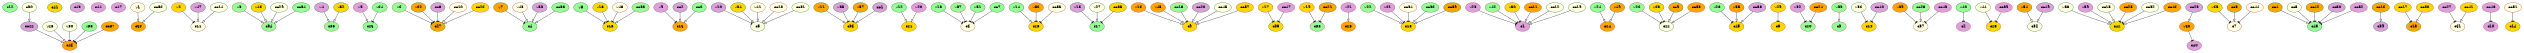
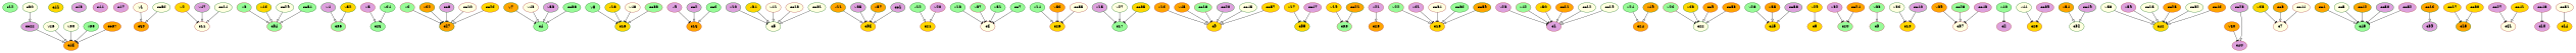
  strict digraph {
    fontname="DejaVu Sans"
    node [color=brown fillcolor=plum fontname="DejaVu Sans" style=filled]
    edge [arrowhead=onormal fontname="DejaVu Sans" weight=1]
    c12 [color=darkgreen fillcolor=palegreen]
    c30 [color=darkgreen fillcolor=lightyellow]
    co22 [color=darkgreen]
    c46 [fillcolor=orange]
    c41 [color=darkgreen fillcolor=gold]
    c43 [color=darkgreen]
    c44
    c47
    v1 [fillcolor=lightyellow]
    n10 [fillcolor=orange label=c69]
    v2 [fillcolor=gold]
    c11 [fillcolor=lightyellow]
    v3 [fillcolor=palegreen]
    c34 [fillcolor=palegreen]
    v4 [color=darkgreen]
    c35 [fillcolor=palegreen]
    c26 [color=darkgreen fillcolor=palegreen]
    v5
    v6 [fillcolor=palegreen]
    c27 [color=darkgreen fillcolor=orange]
    v7 [color=darkgreen fillcolor=orange]
    c4 [color=darkgreen fillcolor=palegreen]
    v8 [color=darkgreen fillcolor=palegreen]
    c15 [color=darkgreen fillcolor=gold]
    c16 [fillcolor=orange]
    v9
    v10 [color=darkgreen]
    c5 [color=darkgreen fillcolor=lightyellow]
    v11 [color=darkgreen fillcolor=orange]
    c36 [fillcolor=gold]
    v12 [color=darkgreen fillcolor=palegreen]
    c21 [fillcolor=gold]
    v13 [color=darkgreen fillcolor=palegreen]
    c6 [fillcolor=lightyellow]
    v14 [color=darkgreen fillcolor=palegreen]
    c25 [fillcolor=gold]
    v15 [color=darkgreen]
    c17 [color=darkgreen fillcolor=palegreen]
    v16 [fillcolor=orange]
    c9 [fillcolor=gold]
    v17 [fillcolor=gold]
    c38 [color=darkgreen fillcolor=gold]
    v18 [color=darkgreen fillcolor=gold]
    v19 [fillcolor=gold]
    c33 [fillcolor=palegreen]
    v20
    c23 [fillcolor=orange]
    v21
    v22 [fillcolor=palegreen]
    c13 [fillcolor=gold]
    v23
    c1
    v24 [color=darkgreen fillcolor=palegreen]
    c24 [fillcolor=orange]
    v25 [color=darkgreen fillcolor=lightyellow]
    v26 [fillcolor=palegreen]
    c22 [color=darkgreen fillcolor=lightyellow]
    v27 [color=darkgreen fillcolor=lightyellow]
    v28 [color=darkgreen fillcolor=palegreen]
    c45 [fillcolor=gold]
    v29 [fillcolor=gold]
    c8 [fillcolor=gold]
    v30 [color=darkgreen fillcolor=lightyellow]
    c20 [fillcolor=palegreen]
    v32
    v33 [fillcolor=palegreen]
    c3 [fillcolor=palegreen]
    v34 [color=darkgreen fillcolor=gold]
    v35 [color=darkgreen]
    v36 [color=darkgreen fillcolor=lightyellow]
    c19 [fillcolor=gold]
    v37 [fillcolor=palegreen]
    v38 [color=darkgreen fillcolor=palegreen]
    v39 [fillcolor=orange]
    c37 [fillcolor=lightyellow]
    v40 [color=darkgreen fillcolor=palegreen]
    c2
    v41 [fillcolor=lightyellow]
    v42 [fillcolor=palegreen]
    v43 [fillcolor=lightyellow]
    v44 [color=darkgreen fillcolor=lightyellow]
    c28 [fillcolor=gold]
    v45 [fillcolor=orange]
    v46 [color=darkgreen fillcolor=gold]
    v47 [color=darkgreen]
    v48 [fillcolor=lightyellow]
    v49 [color=darkgreen fillcolor=orange]
    v50 [fillcolor=gold]
    v51 [color=darkgreen fillcolor=palegreen]
    v52 [color=darkgreen fillcolor=gold]
    v53 [color=darkgreen]
    v54 [color=darkgreen fillcolor=orange]
    c32 [color=darkgreen fillcolor=lightyellow]
    v55 [fillcolor=orange]
    v56 [fillcolor=orange]
    v57 [color=darkgreen fillcolor=orange]
    v58 [color=darkgreen fillcolor=lightyellow]
    c42 [color=darkgreen fillcolor=gold]
    v59
    v60 [fillcolor=orange]
    c40
    v61
    v62 [color=darkgreen fillcolor=orange]
    v63 [color=darkgreen fillcolor=gold]
    v64 [color=darkgreen fillcolor=palegreen]
    v65 [color=darkgreen fillcolor=gold]
    c7 [fillcolor=lightyellow]
    co1 [color=darkgreen]
    co2 [color=darkgreen]
    co3 [color=darkgreen fillcolor=orange]
    co4 [color=darkgreen fillcolor=orange]
    c48 [color=darkgreen fillcolor=palegreen]
    co5 [color=darkgreen fillcolor=lightyellow]
    co6 [color=darkgreen fillcolor=palegreen]
    co7 [color=darkgreen fillcolor=palegreen]
    co8 [color=darkgreen]
-   co9 [color=darkgreen fillcolor=orange]
+   co9 [fillcolor=orange]
    co10 [fillcolor=lightyellow]
    co11 [fillcolor=orange]
    co12 [color=darkgreen fillcolor=lightyellow]
    co13 [fillcolor=lightyellow]
    co14 [color=darkgreen fillcolor=lightyellow]
    co15 [color=darkgreen fillcolor=lightyellow]
    co16 [color=darkgreen fillcolor=orange]
    c39 [color=darkgreen]
    co17 [fillcolor=gold]
    c18 [color=darkgreen fillcolor=orange]
    co18 [fillcolor=palegreen]
    co19 [color=darkgreen fillcolor=lightyellow]
    co20 [color=darkgreen]
    co21 [color=darkgreen fillcolor=orange]
    co23 [color=darkgreen]
    co24 [fillcolor=orange]
    co25 [fillcolor=orange]
    co26 [fillcolor=gold]
    n136 [fillcolor=lightyellow label=c61]
    co27
    co28 [fillcolor=palegreen]
    co29 [color=darkgreen fillcolor=lightyellow]
    co30 [fillcolor=gold]
    co31 [color=darkgreen fillcolor=lightyellow]
    co32 [color=darkgreen fillcolor=lightyellow]
    co33 [fillcolor=palegreen]
    co34 [fillcolor=lightyellow]
    co35 [color=darkgreen fillcolor=gold]
    co36 [color=darkgreen fillcolor=palegreen]
    co37 [fillcolor=orange]
    co38 [color=darkgreen fillcolor=palegreen]
    co39
    co40 [color=darkgreen]
    co41 [fillcolor=gold]
    co42 [color=darkgreen fillcolor=orange]
    co43
    co44 [fillcolor=lightyellow]
    co45 [color=darkgreen fillcolor=lightyellow]
    co46 [fillcolor=orange]
    co47
    co48
    c10
    co49 [color=darkgreen]
    co50 [color=darkgreen]
    co51 [fillcolor=lightyellow]
    c14 [fillcolor=gold]
    co52
    co53 [fillcolor=orange]
    co54 [color=darkgreen fillcolor=palegreen]
    co55 [fillcolor=lightyellow]
    co56 [color=darkgreen fillcolor=lightyellow]
    co57 [fillcolor=gold]
    co58 [color=darkgreen]
    co59 [color=darkgreen fillcolor=orange]
    c30 -> co22
    co22 -> c46
    v1 -> n10
    v2 -> c11 [arrowhead=tee]
    v3 -> c34
    v4 -> c35
    v5 -> c26
    v6 -> c27 [arrowhead=tee]
    v7 -> c4 [arrowhead=tee]
    v8 -> c15 [arrowhead=tee]
    v9 -> c16 [arrowhead=tee]
    v10 -> c5 [arrowhead=tee]
    v11 -> c36
    v12 -> c21
    v13 -> c6 [arrowhead=tee]
    v14 -> c25
    v15 -> c17 [arrowhead=tee]
    v16 -> c9
    v17 -> c38 [arrowhead=tee]
    v18 -> c15 [arrowhead=tee]
    v19 -> c33 [arrowhead=tee]
    v20 -> c21
    v21 -> c23
    v22 -> c13
    v23 -> c1 [arrowhead=tee]
    v24 -> c24
    v25 -> c46
    v26 -> c22 [arrowhead=tee]
    v27 -> c17
    v28 -> c45 [arrowhead=tee]
    v29 -> c8 [arrowhead=tee]
    v30 -> c46 [arrowhead=tee]
    v32 -> c20 [arrowhead=tee]
    v33 -> c3
    v34 -> c5
    v35 -> c36 [arrowhead=tee]
    v36 -> c19 [arrowhead=tee]
    v37 -> c6 [arrowhead=tee]
    v38 -> c46 [arrowhead=tee]
    v39 -> c37 [arrowhead=tee]
    v40 -> c2 [arrowhead=tee]
    v41 -> c5
    v42 -> c1 [arrowhead=tee]
    v43 -> c4
    v44 -> c28 [arrowhead=tee]
    v45 -> c9
    v46 -> c34
    v47 -> c11
    v48 -> c15 [arrowhead=tee]
    v49 -> c24
    v50 -> c1 [arrowhead=tee]
    v51 -> c6 [arrowhead=tee]
    v52 -> c35
    v53 -> c4
    v54 -> c32
    v55 -> c45
    v56 -> c25 [arrowhead=tee]
    v57 -> c36 [arrowhead=tee]
    v58 -> c42
    v59 -> c42
    v60 -> c40 [arrowhead=tee]
    v61 -> c13 [arrowhead=tee]
    v62 -> c27 [arrowhead=tee]
    v63 -> c22 [arrowhead=tee]
    v64 -> c26 [arrowhead=tee]
    v65 -> c7 [arrowhead=tee]
    co1 -> c36
    co2 -> c16
    co3 -> c7
    co4 -> c48
    co5 -> c48 [arrowhead=tee]
    co6 -> c16
    co7 -> c6 [arrowhead=tee]
    co8 -> c27 [arrowhead=tee]
    co9 -> c22
    co10 -> c27
    co11 -> c1
    co12 -> c1
    co13 -> c5
    co14 -> c11
    co15 -> c42
    co16 -> c39
    co17 -> c18 [arrowhead=tee]
    co18 -> c9 [arrowhead=tee]
    co19 -> c1
    co20 -> c9
    co21 -> c33 [arrowhead=tee]
-   co23 -> v60
+   co23 -> c40
    co24 -> c20 [arrowhead=tee]
    co25 -> c42 [arrowhead=tee]
    co26 -> c27
    co27 -> n136 [arrowhead=tee]
    co28 -> c37
    co29 -> c34
    co30 -> c18
    co31 -> c5
    co32 -> c42 [arrowhead=tee]
    co33 -> c15
    co34 -> c13 [arrowhead=tee]
    co35 -> c17 [arrowhead=tee]
    co36 -> c13
    co37 -> c46 [arrowhead=tee]
    co38 -> c4
    co39 -> c28 [arrowhead=tee]
    co40 -> c19 [arrowhead=tee]
    co41 -> n136
    co42 -> c48 [arrowhead=tee]
    co43 -> c37 [arrowhead=tee]
    co44 -> c7 [arrowhead=tee]
    co45 -> c9
    co46 -> c42
    co47 -> c38 [arrowhead=tee]
    co48 -> c10 [arrowhead=tee]
    co49 -> c32
    co50 -> c48 [arrowhead=tee]
    co51 -> c14 [arrowhead=tee]
    co52 -> c48 [arrowhead=tee]
    co53 -> c22
    co54 -> c34
    co55 -> c25 [arrowhead=tee]
    co56 -> n10
    co57 -> c9
    co58 -> c45
    co59 -> c13
  }
